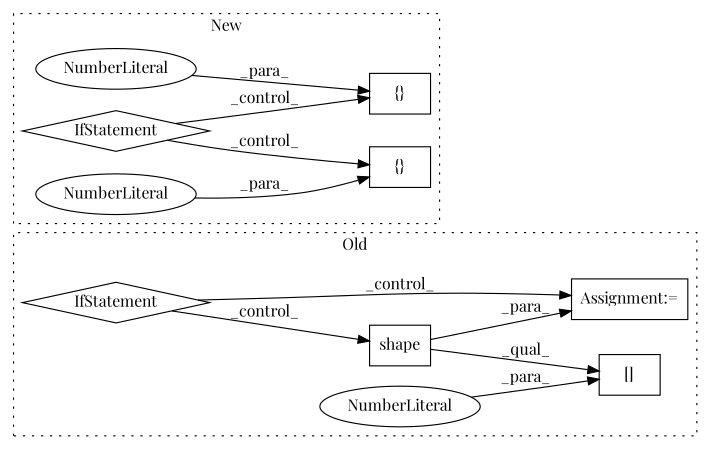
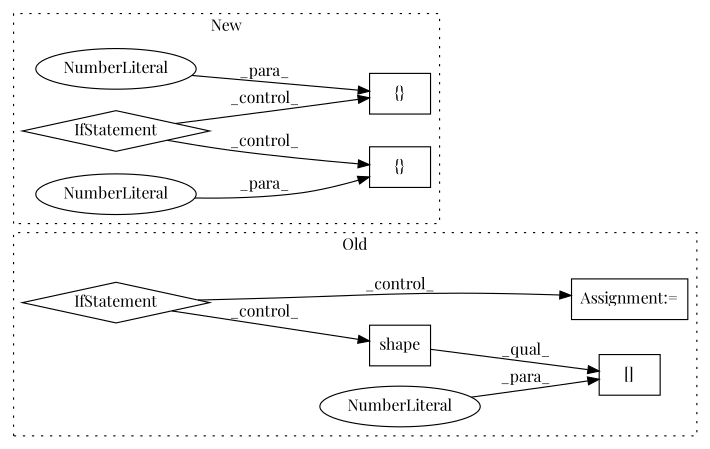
  digraph {
    rankdir=LR
    fontname="Playfair Display"
    node [a=34 l=1 shape=box fontname="Playfair Display"]
    edge [fontname="Playfair Display"]
    n1 [a=32 l="6,1" label=shape s="1211,1218"]
    n2 [a=2 l="20,1" label="[]" s="1200,1221"]
    n3 [label=NumberLiteral s=1220 shape=ellipse]
    n4 [a=7 label="Assignment:=" s=1189]
    n5 [a=25 l="4,2" label=IfStatement s="1076,1090" shape=diamond]
    n6 [a=4 l="1,1" label="{}" s="1435,1446"]
    n7 [a=25 l="4,2" label=IfStatement s="1151,1170" shape=diamond]
    n8 [a=4 l="1,1" label="{}" s="1332,1340"]
    n9 [label=NumberLiteral s=1337 shape=ellipse]
    n10 [label=NumberLiteral s=1443 shape=ellipse]
    subgraph cluster_1 {
      label=Old
      style=dotted
      n1
      n2
      n3
      n4
      n5
    }
    subgraph cluster_2 {
      label=New
      style=dotted
      n6
      n7
      n8
      n9
      n10
    }
    n1 -> n2 [label=_qual_]
-   n1 -> n4 [label=_para_]
    n3 -> n2 [label=_para_]
    n5 -> n1 [label=_control_]
    n5 -> n4 [label=_control_]
    n7 -> n6 [label=_control_]
    n7 -> n8 [label=_control_]
    n9 -> n8 [label=_para_]
    n10 -> n6 [label=_para_]
  }
